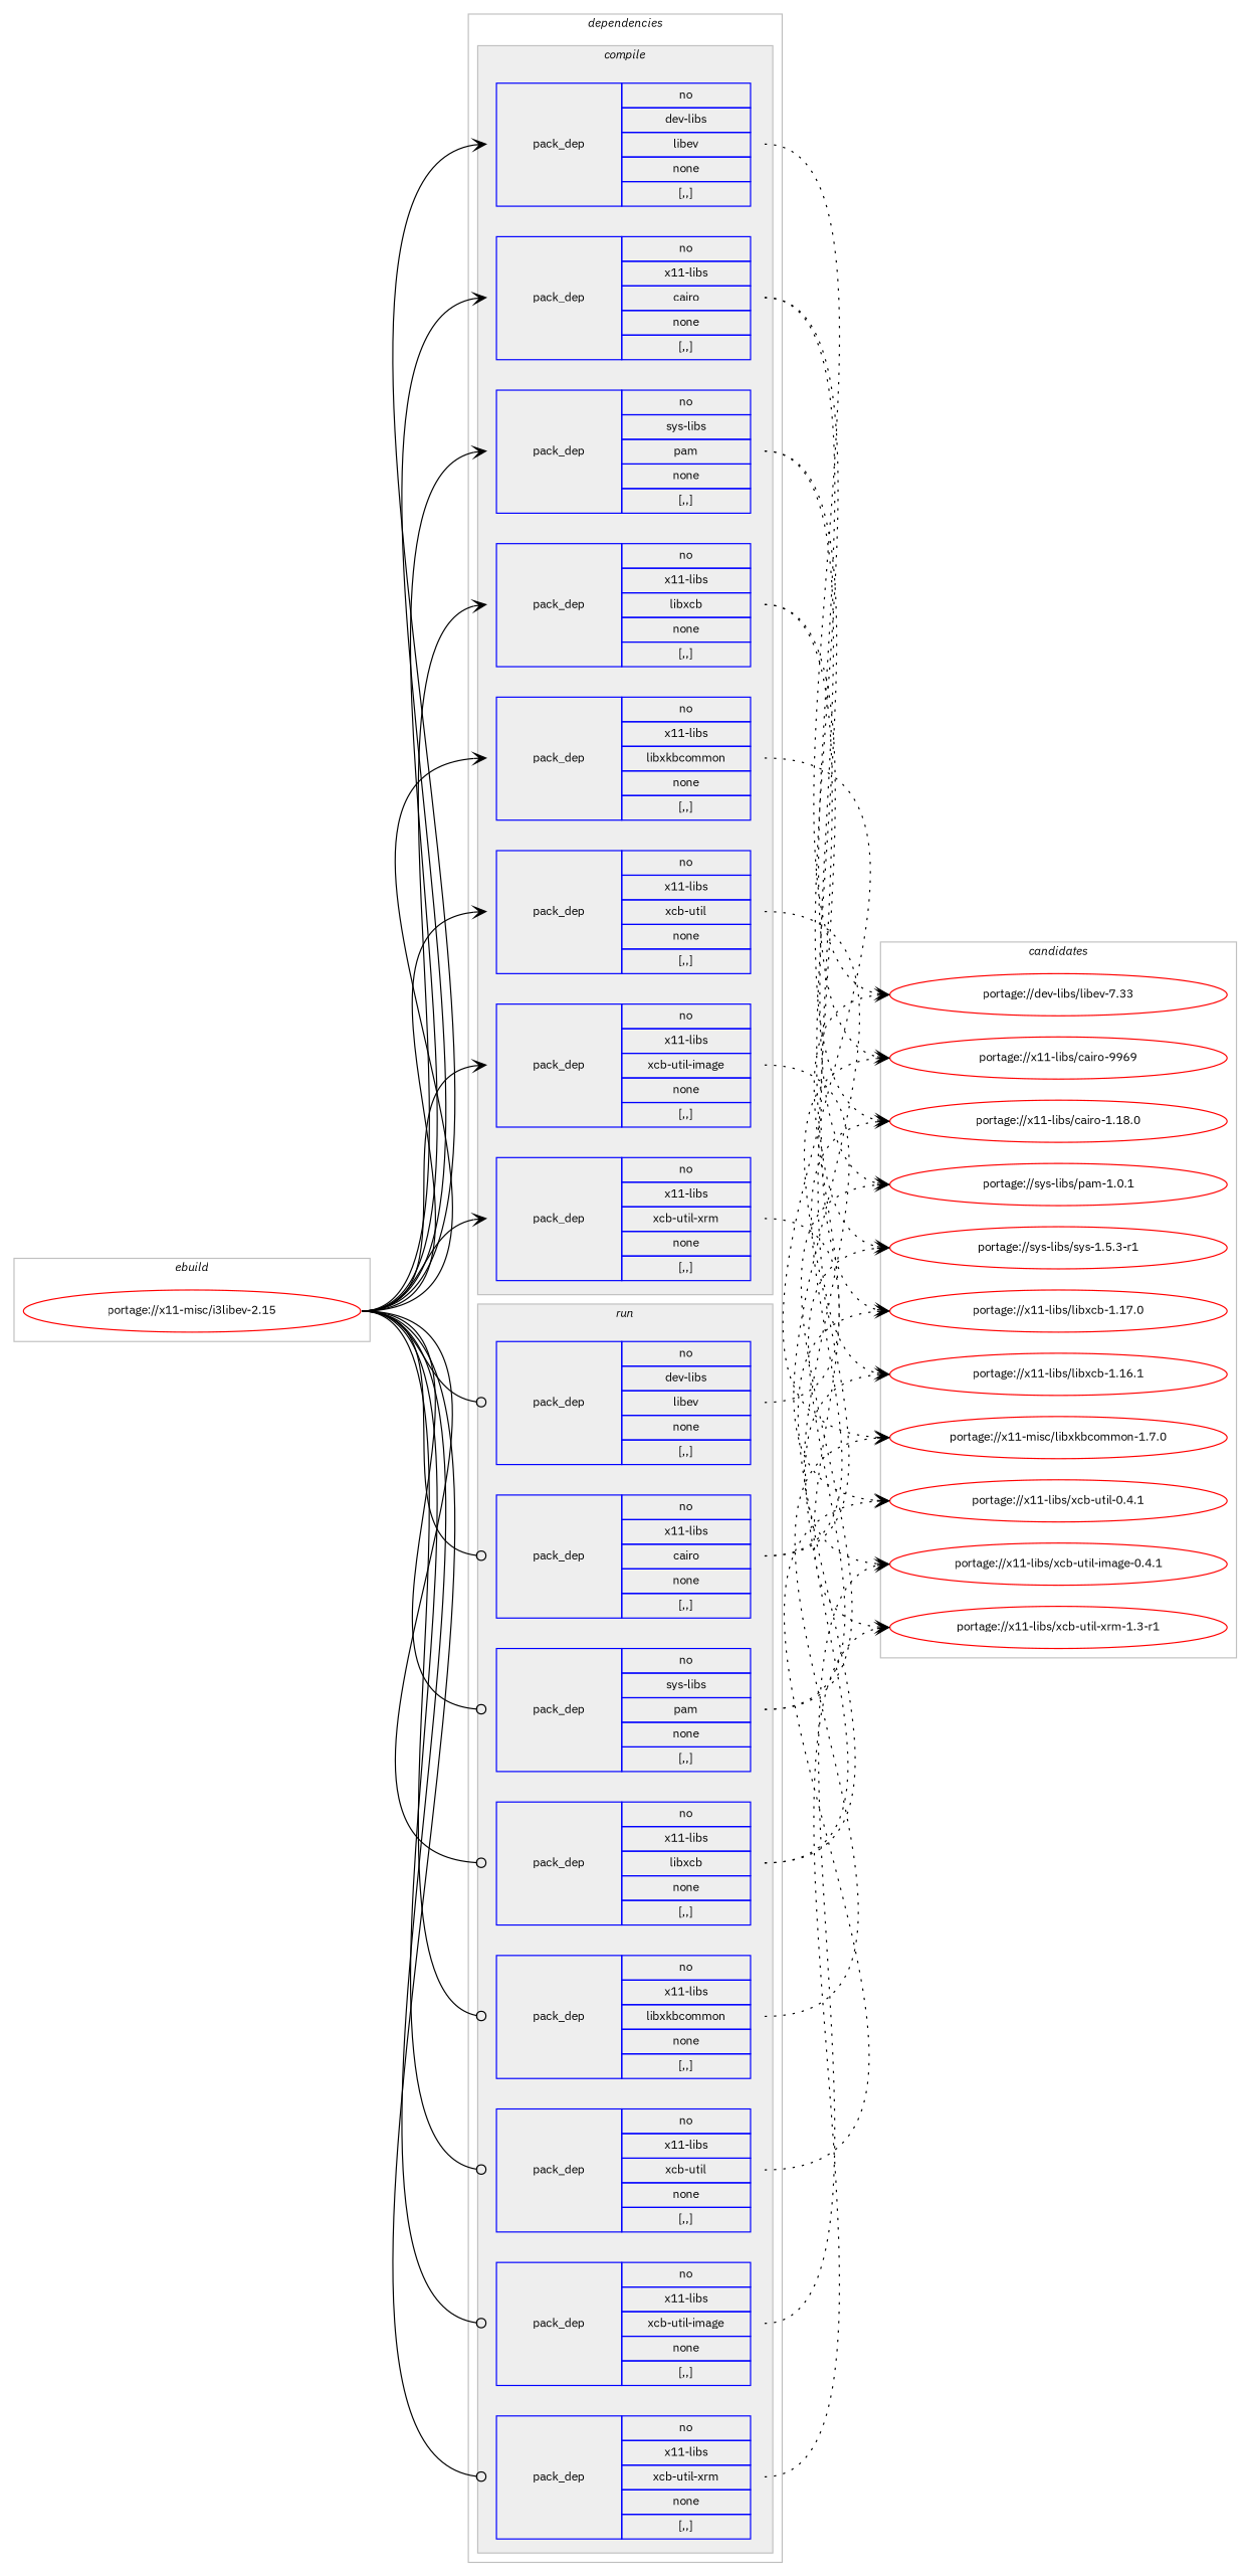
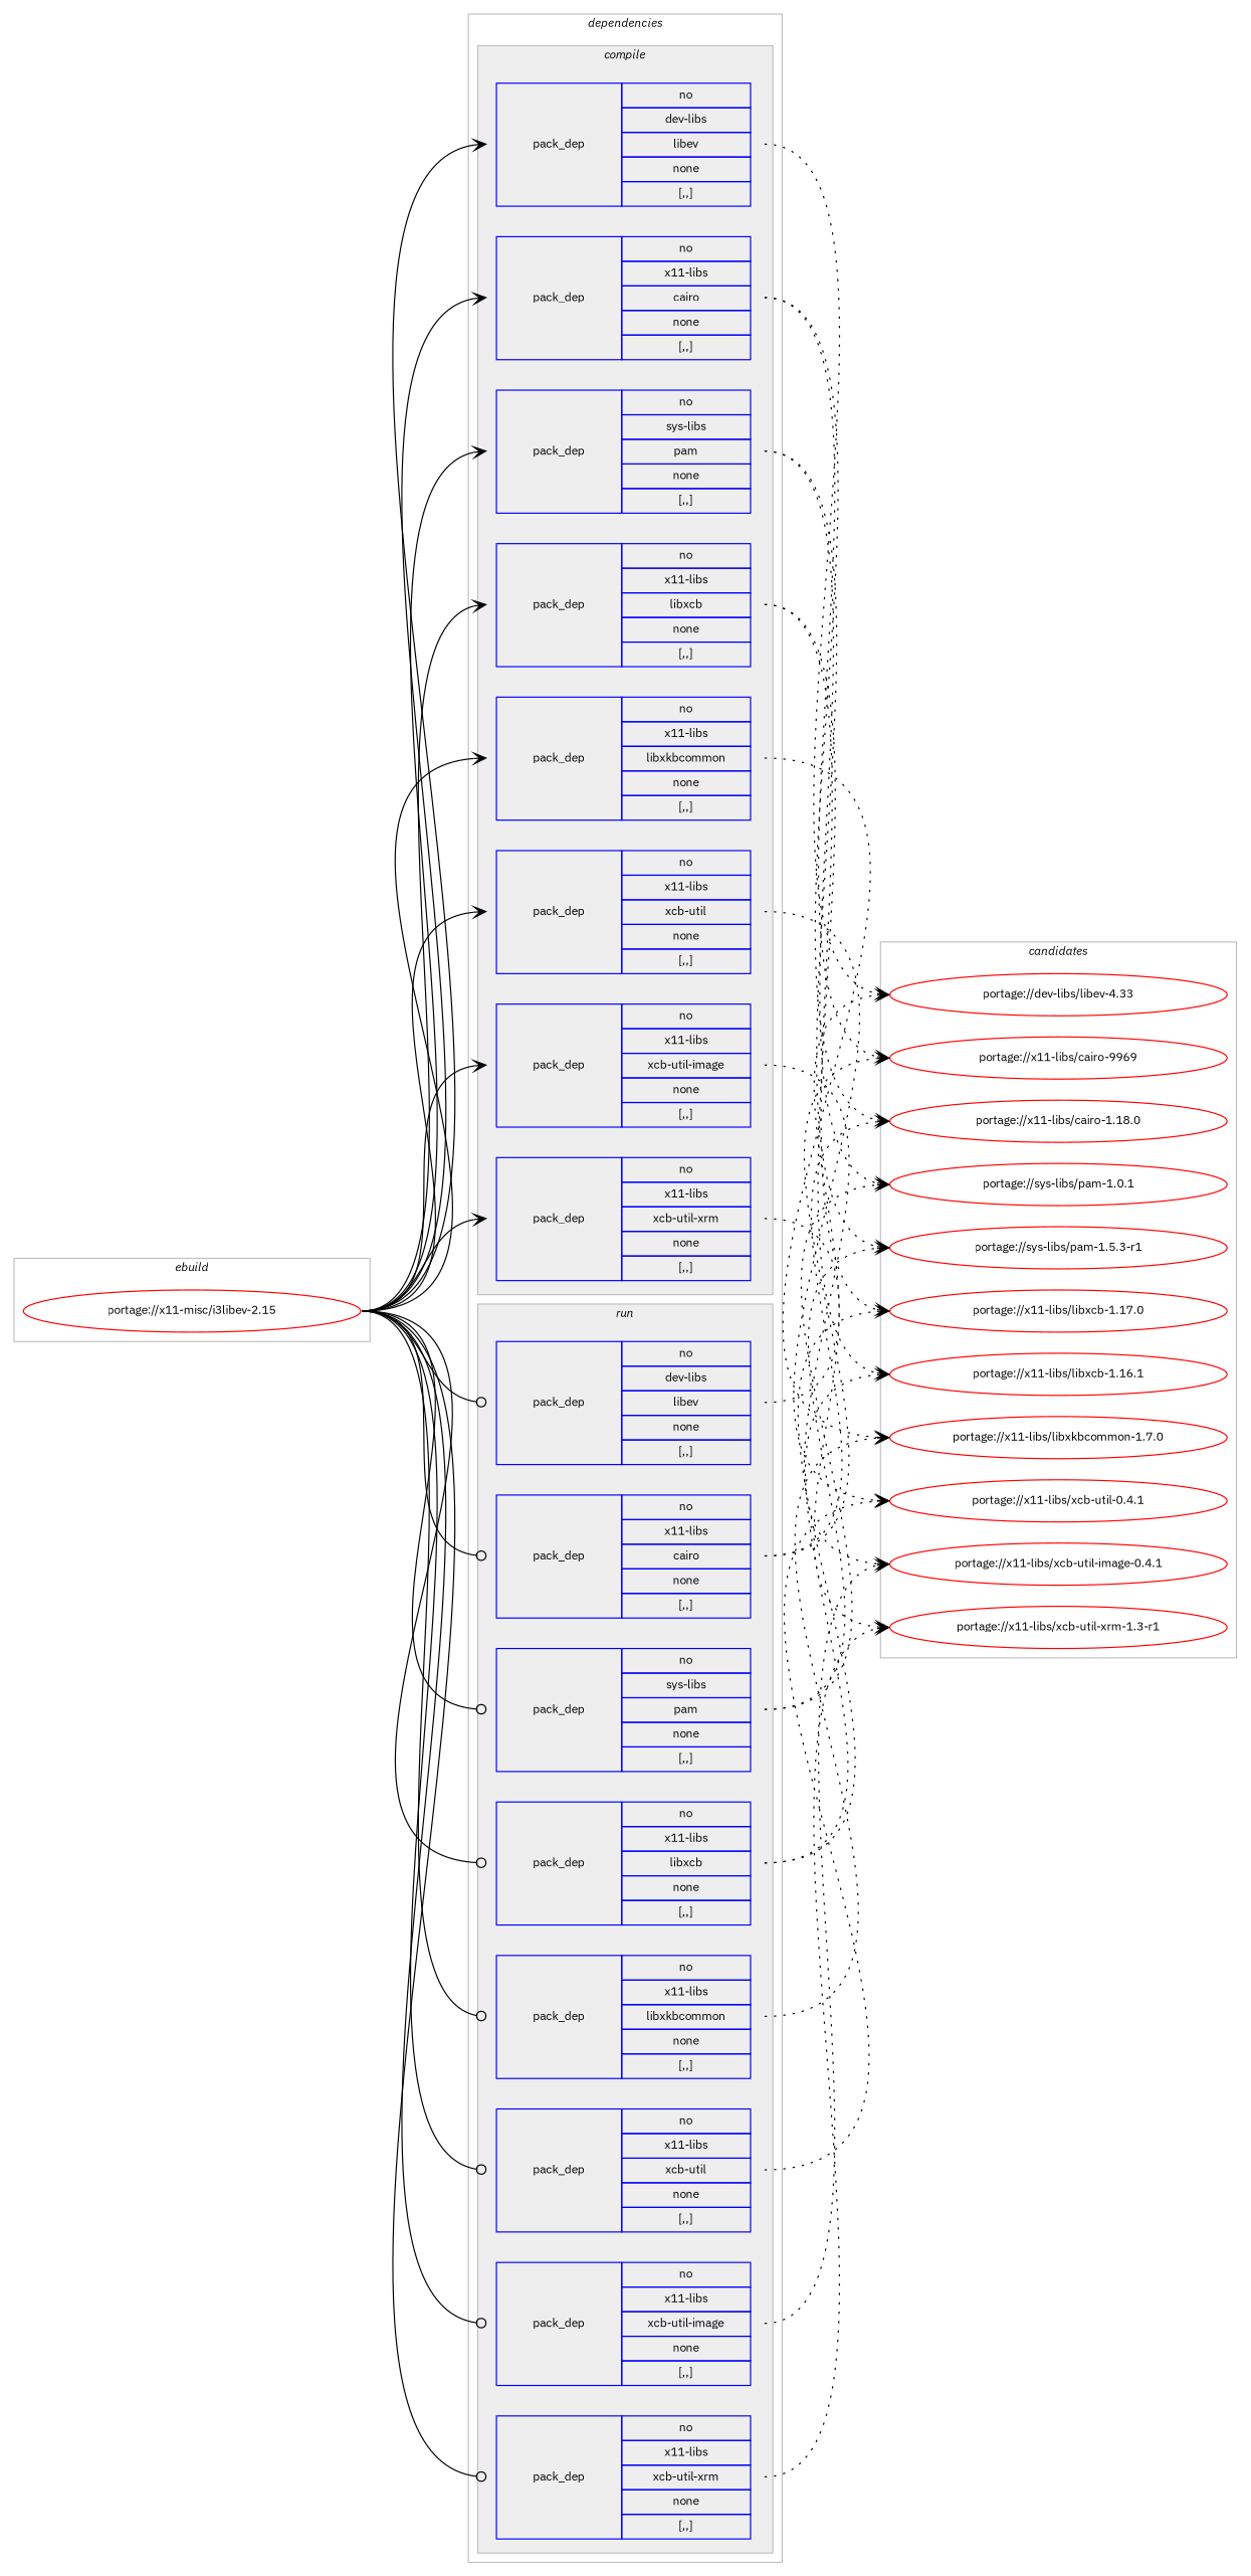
  digraph {
    compound=true
    concentrate=true
    fontname="IBM Plex Sans"
    fontsize=10
    newrank=true
    rankdir=LR
    ranksep=1.5
    node [color=blue fontname="IBM Plex Sans" fontsize=10 shape=none]
    edge [arrowhead=vee fontname="IBM Plex Sans" headport=w style=dotted tailport=e weight=100]
    n1 [color=red label="portage://x11-misc/i3libev-2.15" width=4 shape=""]
    n2 [label=<<TABLE BORDER="0" CELLBORDER="1" CELLSPACING="0" CELLPADDING="4" WIDTH="220"><TR><TD ROWSPAN="6" CELLPADDING="30">pack_dep</TD></TR><TR><TD WIDTH="110">no</TD></TR><TR><TD>dev-libs</TD></TR><TR><TD>libev</TD></TR><TR><TD>none</TD></TR><TR><TD>[,,]</TD></TR></TABLE>>]
    n3 [label=<<TABLE BORDER="0" CELLBORDER="1" CELLSPACING="0" CELLPADDING="4" WIDTH="220"><TR><TD ROWSPAN="6" CELLPADDING="30">pack_dep</TD></TR><TR><TD WIDTH="110">no</TD></TR><TR><TD>sys-libs</TD></TR><TR><TD>pam</TD></TR><TR><TD>none</TD></TR><TR><TD>[,,]</TD></TR></TABLE>>]
    n4 [label=<<TABLE BORDER="0" CELLBORDER="1" CELLSPACING="0" CELLPADDING="4" WIDTH="220"><TR><TD ROWSPAN="6" CELLPADDING="30">pack_dep</TD></TR><TR><TD WIDTH="110">no</TD></TR><TR><TD>x11-libs</TD></TR><TR><TD>cairo</TD></TR><TR><TD>none</TD></TR><TR><TD>[,,]</TD></TR></TABLE>>]
    n5 [label=<<TABLE BORDER="0" CELLBORDER="1" CELLSPACING="0" CELLPADDING="4" WIDTH="220"><TR><TD ROWSPAN="6" CELLPADDING="30">pack_dep</TD></TR><TR><TD WIDTH="110">no</TD></TR><TR><TD>x11-libs</TD></TR><TR><TD>libxcb</TD></TR><TR><TD>none</TD></TR><TR><TD>[,,]</TD></TR></TABLE>>]
    n6 [label=<<TABLE BORDER="0" CELLBORDER="1" CELLSPACING="0" CELLPADDING="4" WIDTH="220"><TR><TD ROWSPAN="6" CELLPADDING="30">pack_dep</TD></TR><TR><TD WIDTH="110">no</TD></TR><TR><TD>x11-libs</TD></TR><TR><TD>libxkbcommon</TD></TR><TR><TD>none</TD></TR><TR><TD>[,,]</TD></TR></TABLE>>]
    n7 [label=<<TABLE BORDER="0" CELLBORDER="1" CELLSPACING="0" CELLPADDING="4" WIDTH="220"><TR><TD ROWSPAN="6" CELLPADDING="30">pack_dep</TD></TR><TR><TD WIDTH="110">no</TD></TR><TR><TD>x11-libs</TD></TR><TR><TD>xcb-util</TD></TR><TR><TD>none</TD></TR><TR><TD>[,,]</TD></TR></TABLE>>]
    n8 [label=<<TABLE BORDER="0" CELLBORDER="1" CELLSPACING="0" CELLPADDING="4" WIDTH="220"><TR><TD ROWSPAN="6" CELLPADDING="30">pack_dep</TD></TR><TR><TD WIDTH="110">no</TD></TR><TR><TD>x11-libs</TD></TR><TR><TD>xcb-util-image</TD></TR><TR><TD>none</TD></TR><TR><TD>[,,]</TD></TR></TABLE>>]
    n9 [label=<<TABLE BORDER="0" CELLBORDER="1" CELLSPACING="0" CELLPADDING="4" WIDTH="220"><TR><TD ROWSPAN="6" CELLPADDING="30">pack_dep</TD></TR><TR><TD WIDTH="110">no</TD></TR><TR><TD>x11-libs</TD></TR><TR><TD>xcb-util-xrm</TD></TR><TR><TD>none</TD></TR><TR><TD>[,,]</TD></TR></TABLE>>]
    n10 [label=<<TABLE BORDER="0" CELLBORDER="1" CELLSPACING="0" CELLPADDING="4" WIDTH="220"><TR><TD ROWSPAN="6" CELLPADDING="30">pack_dep</TD></TR><TR><TD WIDTH="110">no</TD></TR><TR><TD>x11-libs</TD></TR><TR><TD>cairo</TD></TR><TR><TD>none</TD></TR><TR><TD>[,,]</TD></TR></TABLE>>]
    n11 [label=<<TABLE BORDER="0" CELLBORDER="1" CELLSPACING="0" CELLPADDING="4" WIDTH="220"><TR><TD ROWSPAN="6" CELLPADDING="30">pack_dep</TD></TR><TR><TD WIDTH="110">no</TD></TR><TR><TD>dev-libs</TD></TR><TR><TD>libev</TD></TR><TR><TD>none</TD></TR><TR><TD>[,,]</TD></TR></TABLE>>]
    n12 [label=<<TABLE BORDER="0" CELLBORDER="1" CELLSPACING="0" CELLPADDING="4" WIDTH="220"><TR><TD ROWSPAN="6" CELLPADDING="30">pack_dep</TD></TR><TR><TD WIDTH="110">no</TD></TR><TR><TD>sys-libs</TD></TR><TR><TD>pam</TD></TR><TR><TD>none</TD></TR><TR><TD>[,,]</TD></TR></TABLE>>]
    n13 [label=<<TABLE BORDER="0" CELLBORDER="1" CELLSPACING="0" CELLPADDING="4" WIDTH="220"><TR><TD ROWSPAN="6" CELLPADDING="30">pack_dep</TD></TR><TR><TD WIDTH="110">no</TD></TR><TR><TD>x11-libs</TD></TR><TR><TD>libxcb</TD></TR><TR><TD>none</TD></TR><TR><TD>[,,]</TD></TR></TABLE>>]
    n14 [label=<<TABLE BORDER="0" CELLBORDER="1" CELLSPACING="0" CELLPADDING="4" WIDTH="220"><TR><TD ROWSPAN="6" CELLPADDING="30">pack_dep</TD></TR><TR><TD WIDTH="110">no</TD></TR><TR><TD>x11-libs</TD></TR><TR><TD>libxkbcommon</TD></TR><TR><TD>none</TD></TR><TR><TD>[,,]</TD></TR></TABLE>>]
    n15 [label=<<TABLE BORDER="0" CELLBORDER="1" CELLSPACING="0" CELLPADDING="4" WIDTH="220"><TR><TD ROWSPAN="6" CELLPADDING="30">pack_dep</TD></TR><TR><TD WIDTH="110">no</TD></TR><TR><TD>x11-libs</TD></TR><TR><TD>xcb-util</TD></TR><TR><TD>none</TD></TR><TR><TD>[,,]</TD></TR></TABLE>>]
    n16 [label=<<TABLE BORDER="0" CELLBORDER="1" CELLSPACING="0" CELLPADDING="4" WIDTH="220"><TR><TD ROWSPAN="6" CELLPADDING="30">pack_dep</TD></TR><TR><TD WIDTH="110">no</TD></TR><TR><TD>x11-libs</TD></TR><TR><TD>xcb-util-image</TD></TR><TR><TD>none</TD></TR><TR><TD>[,,]</TD></TR></TABLE>>]
    n17 [label=<<TABLE BORDER="0" CELLBORDER="1" CELLSPACING="0" CELLPADDING="4" WIDTH="220"><TR><TD ROWSPAN="6" CELLPADDING="30">pack_dep</TD></TR><TR><TD WIDTH="110">no</TD></TR><TR><TD>x11-libs</TD></TR><TR><TD>xcb-util-xrm</TD></TR><TR><TD>none</TD></TR><TR><TD>[,,]</TD></TR></TABLE>>]
-   n18 [color=red label="portage://dev-libs/libev-7.33" width=4 shape=""]
-   n19 [color=red label="portage://sys-libs/sys-1.5.3-r1" width=4 shape=""]
+   n18 [color=red label="portage://dev-libs/libev-4.33" width=4 shape=""]
+   n19 [color=red label="portage://sys-libs/pam-1.5.3-r1" width=4 shape=""]
    n20 [color=red label="portage://sys-libs/pam-1.0.1" width=4 shape=""]
    n21 [color=red label="portage://x11-libs/cairo-1.18.0" width=4 shape=""]
    n22 [color=red label="portage://x11-libs/cairo-9969" width=4 shape=""]
    n23 [color=red label="portage://x11-libs/libxcb-1.16.1" width=4 shape=""]
    n24 [color=red label="portage://x11-libs/libxcb-1.17.0" width=4 shape=""]
-   n25 [color=red label="portage://x11-misc/libxkbcommon-1.7.0" width=4 shape=""]
+   n25 [color=red label="portage://x11-libs/libxkbcommon-1.7.0" width=4 shape=""]
    n26 [color=red label="portage://x11-libs/xcb-util-0.4.1" width=4 shape=""]
    n27 [color=red label="portage://x11-libs/xcb-util-image-0.4.1" width=4 shape=""]
    n28 [color=red label="portage://x11-libs/xcb-util-xrm-1.3-r1" width=4 shape=""]
    subgraph cluster_1 {
      color=gray
      label=<<i>ebuild</i>>
      rank=same
      n1
    }
    subgraph cluster_2 {
      color=gray
      label=<<i>dependencies</i>>
      subgraph cluster_3 {
        color=gray
        fillcolor="#eeeeee"
        label=<<i>compile</i>>
        style=filled
        subgraph sub_4 {
          color=gray
          fillcolor="#eeeeee"
          label=<<i>compile</i>>
          style=filled
          n2
        }
        subgraph sub_5 {
          color=gray
          fillcolor="#eeeeee"
          label=<<i>compile</i>>
          style=filled
          n3
        }
        subgraph sub_6 {
          color=gray
          fillcolor="#eeeeee"
          label=<<i>compile</i>>
          style=filled
          n4
        }
        subgraph sub_7 {
          color=gray
          fillcolor="#eeeeee"
          label=<<i>compile</i>>
          style=filled
          n5
        }
        subgraph sub_8 {
          color=gray
          fillcolor="#eeeeee"
          label=<<i>compile</i>>
          style=filled
          n6
        }
        subgraph sub_9 {
          color=gray
          fillcolor="#eeeeee"
          label=<<i>compile</i>>
          style=filled
          n7
        }
        subgraph sub_10 {
          color=gray
          fillcolor="#eeeeee"
          label=<<i>compile</i>>
          style=filled
          n8
        }
        subgraph sub_11 {
          color=gray
          fillcolor="#eeeeee"
          label=<<i>compile</i>>
          style=filled
          n9
        }
      }
      subgraph cluster_12 {
        color=gray
        fillcolor="#eeeeee"
        label=<<i>compile and run</i>>
        style=filled
      }
      subgraph cluster_13 {
        color=gray
        fillcolor="#eeeeee"
        label=<<i>run</i>>
        style=filled
        subgraph sub_14 {
          color=gray
          fillcolor="#eeeeee"
          label=<<i>run</i>>
          style=filled
          n10
        }
        subgraph sub_15 {
          color=gray
          fillcolor="#eeeeee"
          label=<<i>run</i>>
          style=filled
          n11
        }
        subgraph sub_16 {
          color=gray
          fillcolor="#eeeeee"
          label=<<i>run</i>>
          style=filled
          n12
        }
        subgraph sub_17 {
          color=gray
          fillcolor="#eeeeee"
          label=<<i>run</i>>
          style=filled
          n13
        }
        subgraph sub_18 {
          color=gray
          fillcolor="#eeeeee"
          label=<<i>run</i>>
          style=filled
          n14
        }
        subgraph sub_19 {
          color=gray
          fillcolor="#eeeeee"
          label=<<i>run</i>>
          style=filled
          n15
        }
        subgraph sub_20 {
          color=gray
          fillcolor="#eeeeee"
          label=<<i>run</i>>
          style=filled
          n16
        }
        subgraph sub_21 {
          color=gray
          fillcolor="#eeeeee"
          label=<<i>run</i>>
          style=filled
          n17
        }
      }
    }
    subgraph cluster_22 {
      color=gray
      label=<<i>candidates</i>>
      rank=same
      subgraph sub_23 {
        color=black
        label=<<i>candidates</i>>
        nodesep=1
        rank=same
        n18
      }
      subgraph sub_24 {
        color=black
        label=<<i>candidates</i>>
        nodesep=1
        rank=same
        n19
        n20
      }
      subgraph sub_25 {
        color=black
        label=<<i>candidates</i>>
        nodesep=1
        rank=same
        n21
        n22
      }
      subgraph sub_26 {
        color=black
        label=<<i>candidates</i>>
        nodesep=1
        rank=same
        n23
        n24
      }
      subgraph sub_27 {
        color=black
        label=<<i>candidates</i>>
        nodesep=1
        rank=same
        n25
      }
      subgraph sub_28 {
        color=black
        label=<<i>candidates</i>>
        nodesep=1
        rank=same
        n26
      }
      subgraph sub_29 {
        color=black
        label=<<i>candidates</i>>
        nodesep=1
        rank=same
        n27
      }
      subgraph sub_30 {
        color=black
        label=<<i>candidates</i>>
        nodesep=1
        rank=same
        n28
      }
      subgraph sub_31 {
        color=black
        label=<<i>candidates</i>>
        nodesep=1
        rank=same
        n18
      }
      subgraph sub_32 {
        color=black
        label=<<i>candidates</i>>
        nodesep=1
        rank=same
        n19
        n20
      }
      subgraph sub_33 {
        color=black
        label=<<i>candidates</i>>
        nodesep=1
        rank=same
        n21
        n22
      }
      subgraph sub_34 {
        color=black
        label=<<i>candidates</i>>
        nodesep=1
        rank=same
        n23
        n24
      }
      subgraph sub_35 {
        color=black
        label=<<i>candidates</i>>
        nodesep=1
        rank=same
        n25
      }
      subgraph sub_36 {
        color=black
        label=<<i>candidates</i>>
        nodesep=1
        rank=same
        n26
      }
      subgraph sub_37 {
        color=black
        label=<<i>candidates</i>>
        nodesep=1
        rank=same
        n27
      }
      subgraph sub_38 {
        color=black
        label=<<i>candidates</i>>
        nodesep=1
        rank=same
        n28
      }
    }
    n1 -> n2 [style=solid weight=20]
    n1 -> n3 [style=solid weight=20]
    n1 -> n4 [style=solid weight=20]
    n1 -> n5 [style=solid weight=20]
    n1 -> n6 [style=solid weight=20]
    n1 -> n7 [style=solid weight=20]
    n1 -> n8 [style=solid weight=20]
    n1 -> n9 [style=solid weight=20]
    n1 -> n10 [arrowhead=odot style=solid weight=20]
    n1 -> n11 [arrowhead=odot style=solid weight=20]
    n1 -> n12 [arrowhead=odot style=solid weight=20]
    n1 -> n13 [arrowhead=odot style=solid weight=20]
    n1 -> n14 [arrowhead=odot style=solid weight=20]
    n1 -> n15 [arrowhead=odot style=solid weight=20]
    n1 -> n16 [arrowhead=odot style=solid weight=20]
    n1 -> n17 [arrowhead=odot style=solid weight=20]
    n2 -> n18
    n3 -> n19
    n3 -> n20
    n4 -> n21
    n4 -> n22
    n5 -> n23
    n5 -> n24
    n6 -> n25
    n7 -> n26
    n8 -> n27
    n9 -> n28
    n10 -> n21
    n10 -> n22
    n11 -> n18
    n12 -> n19
    n12 -> n20
    n13 -> n23
    n13 -> n24
    n14 -> n25
    n15 -> n26
    n16 -> n27
    n17 -> n28
  }
